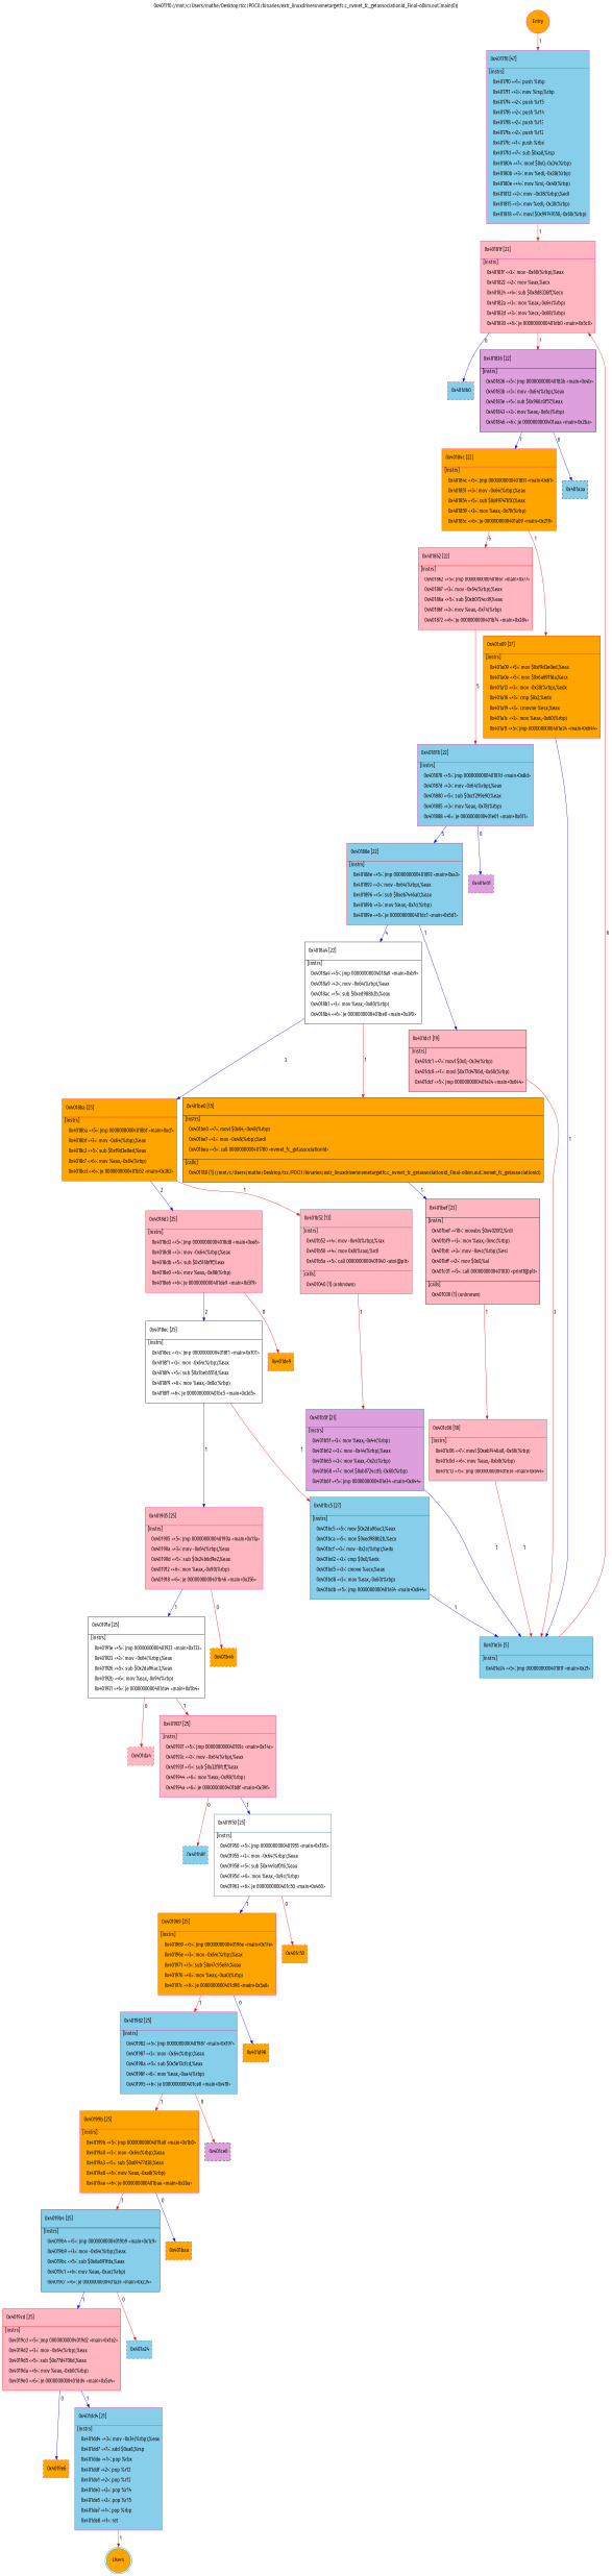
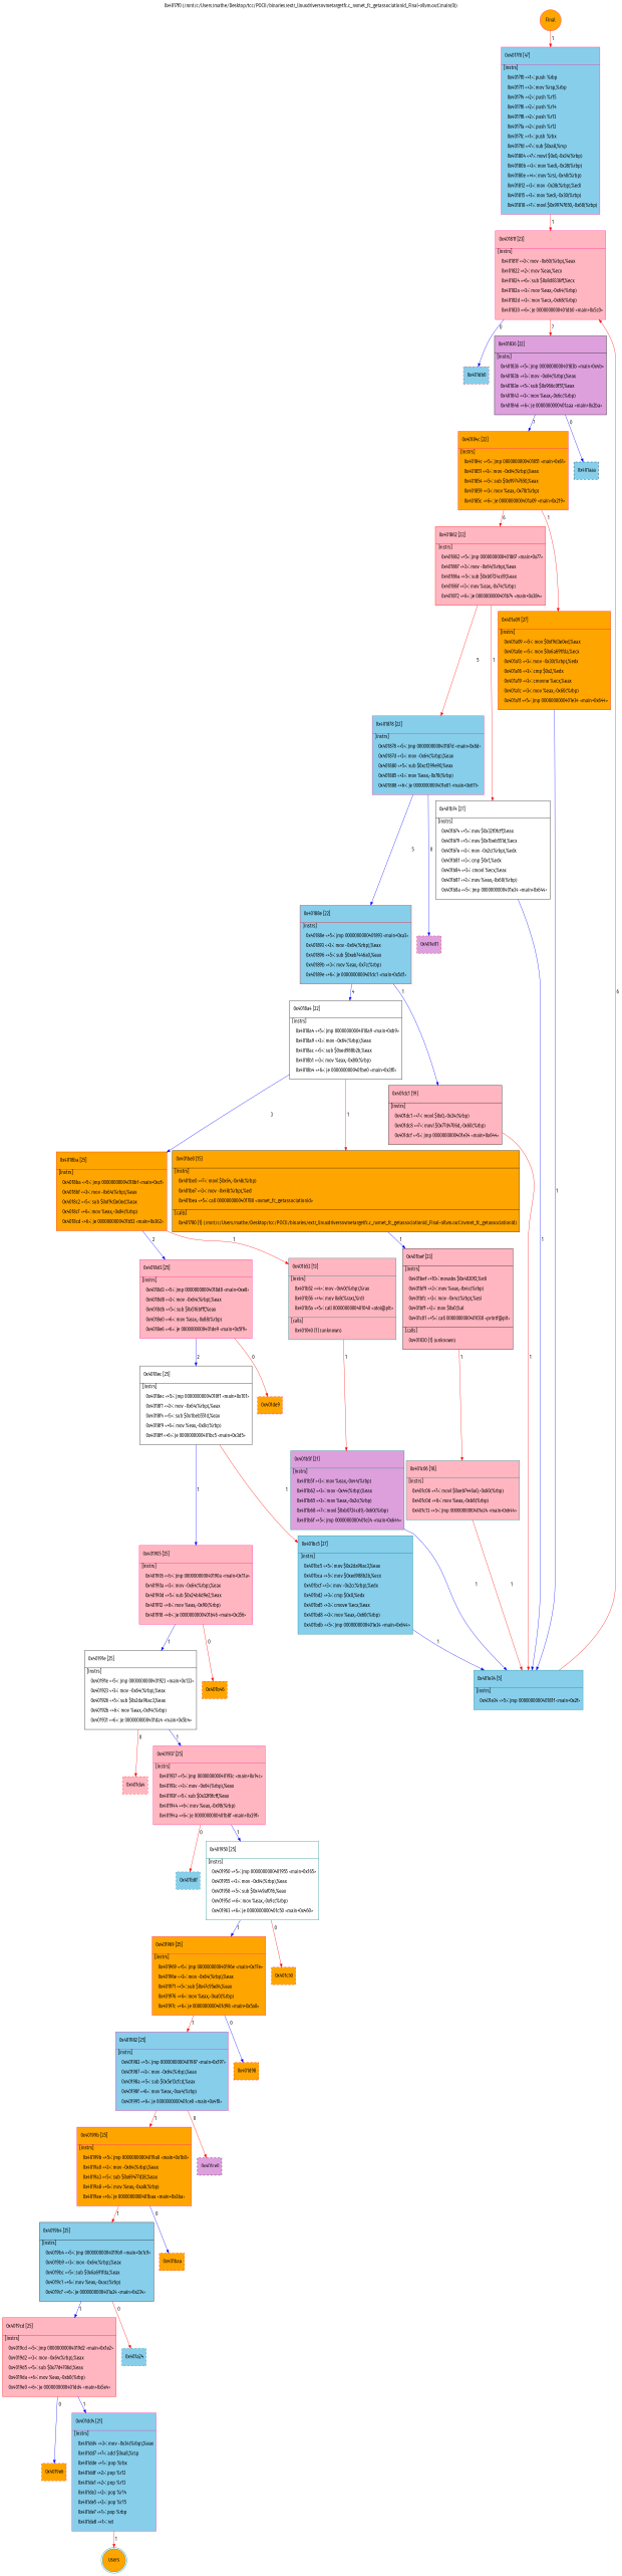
  digraph {
    fontname="Fira Sans"
    label="0x4017f0 (/mnt/c/Users/mathe/Desktop/tcc/POCII/binaries/extr_linuxdriversnvmetargetfc.c_nvmet_fc_getassociationid_Final-ollvm.out::main(0))"
    labelloc=t
    node [color=deeppink fillcolor=orange fontname="Fira Sans" shape=record style=filled]
    edge [color=red fontname="Fira Sans"]
-   Entry [height=0.3 shape=circle width=0.3]
+   Entry [height=0.3 shape=circle width=0.3 label=Final]
    n2 [fillcolor=skyblue label="{\n     0x4017f0 [47]\l\n     | [instrs]\l\n     &nbsp;&nbsp;0x4017f0 \<+1\>: push %rbp\l\n     &nbsp;&nbsp;0x4017f1 \<+3\>: mov %rsp,%rbp\l\n     &nbsp;&nbsp;0x4017f4 \<+2\>: push %r15\l\n     &nbsp;&nbsp;0x4017f6 \<+2\>: push %r14\l\n     &nbsp;&nbsp;0x4017f8 \<+2\>: push %r13\l\n     &nbsp;&nbsp;0x4017fa \<+2\>: push %r12\l\n     &nbsp;&nbsp;0x4017fc \<+1\>: push %rbx\l\n     &nbsp;&nbsp;0x4017fd \<+7\>: sub $0xa8,%rsp\l\n     &nbsp;&nbsp;0x401804 \<+7\>: movl $0x0,-0x34(%rbp)\l\n     &nbsp;&nbsp;0x40180b \<+3\>: mov %edi,-0x38(%rbp)\l\n     &nbsp;&nbsp;0x40180e \<+4\>: mov %rsi,-0x40(%rbp)\l\n     &nbsp;&nbsp;0x401812 \<+3\>: mov -0x38(%rbp),%edi\l\n     &nbsp;&nbsp;0x401815 \<+3\>: mov %edi,-0x30(%rbp)\l\n     &nbsp;&nbsp;0x401818 \<+7\>: movl $0x99747650,-0x60(%rbp)\l\n  }"]
    n3 [fillcolor=lightpink label="{\n     0x40181f [23]\l\n     | [instrs]\l\n     &nbsp;&nbsp;0x40181f \<+3\>: mov -0x60(%rbp),%eax\l\n     &nbsp;&nbsp;0x401822 \<+2\>: mov %eax,%ecx\l\n     &nbsp;&nbsp;0x401824 \<+6\>: sub $0x8d8336ff,%ecx\l\n     &nbsp;&nbsp;0x40182a \<+3\>: mov %eax,-0x64(%rbp)\l\n     &nbsp;&nbsp;0x40182d \<+3\>: mov %ecx,-0x68(%rbp)\l\n     &nbsp;&nbsp;0x401830 \<+6\>: je 0000000000401db0 \<main+0x5c0\>\l\n  }"]
    n4 [color=red fillcolor=skyblue label="{\n     0x401db0\l\n  }" style="dashed,filled"]
    n5 [color=black fillcolor=plum label="{\n     0x401836 [22]\l\n     | [instrs]\l\n     &nbsp;&nbsp;0x401836 \<+5\>: jmp 000000000040183b \<main+0x4b\>\l\n     &nbsp;&nbsp;0x40183b \<+3\>: mov -0x64(%rbp),%eax\l\n     &nbsp;&nbsp;0x40183e \<+5\>: sub $0x966c0f57,%eax\l\n     &nbsp;&nbsp;0x401843 \<+3\>: mov %eax,-0x6c(%rbp)\l\n     &nbsp;&nbsp;0x401846 \<+6\>: je 0000000000401aaa \<main+0x2ba\>\l\n  }"]
    n6 [color=black fillcolor=skyblue label="{\n     0x401aaa\l\n  }" style="dashed,filled"]
    n7 [label="{\n     0x40184c [22]\l\n     | [instrs]\l\n     &nbsp;&nbsp;0x40184c \<+5\>: jmp 0000000000401851 \<main+0x61\>\l\n     &nbsp;&nbsp;0x401851 \<+3\>: mov -0x64(%rbp),%eax\l\n     &nbsp;&nbsp;0x401854 \<+5\>: sub $0x99747650,%eax\l\n     &nbsp;&nbsp;0x401859 \<+3\>: mov %eax,-0x70(%rbp)\l\n     &nbsp;&nbsp;0x40185c \<+6\>: je 0000000000401a09 \<main+0x219\>\l\n  }"]
    n8 [color=red label="{\n     0x401a09 [27]\l\n     | [instrs]\l\n     &nbsp;&nbsp;0x401a09 \<+5\>: mov $0xf9d3e0ed,%eax\l\n     &nbsp;&nbsp;0x401a0e \<+5\>: mov $0x6a691fda,%ecx\l\n     &nbsp;&nbsp;0x401a13 \<+3\>: mov -0x30(%rbp),%edx\l\n     &nbsp;&nbsp;0x401a16 \<+3\>: cmp $0x2,%edx\l\n     &nbsp;&nbsp;0x401a19 \<+3\>: cmovne %ecx,%eax\l\n     &nbsp;&nbsp;0x401a1c \<+3\>: mov %eax,-0x60(%rbp)\l\n     &nbsp;&nbsp;0x401a1f \<+5\>: jmp 0000000000401e34 \<main+0x644\>\l\n  }"]
    n9 [color=red fillcolor=lightpink label="{\n     0x401862 [22]\l\n     | [instrs]\l\n     &nbsp;&nbsp;0x401862 \<+5\>: jmp 0000000000401867 \<main+0x77\>\l\n     &nbsp;&nbsp;0x401867 \<+3\>: mov -0x64(%rbp),%eax\l\n     &nbsp;&nbsp;0x40186a \<+5\>: sub $0xb0724cd9,%eax\l\n     &nbsp;&nbsp;0x40186f \<+3\>: mov %eax,-0x74(%rbp)\l\n     &nbsp;&nbsp;0x401872 \<+6\>: je 0000000000401b74 \<main+0x384\>\l\n  }"]
    n10 [color=teal height=0.3 label=Users peripheries=2 shape=circle width=0.3]
    n11 [color=teal fillcolor=skyblue label="{\n     0x401e34 [5]\l\n     | [instrs]\l\n     &nbsp;&nbsp;0x401e34 \<+5\>: jmp 000000000040181f \<main+0x2f\>\l\n  }"]
+   n12 [color=black fillcolor=white label="{\n     0x401b74 [27]\l\n     | [instrs]\l\n     &nbsp;&nbsp;0x401b74 \<+5\>: mov $0x32f0fcff,%eax\l\n     &nbsp;&nbsp;0x401b79 \<+5\>: mov $0x1beb551d,%ecx\l\n     &nbsp;&nbsp;0x401b7e \<+3\>: mov -0x2c(%rbp),%edx\l\n     &nbsp;&nbsp;0x401b81 \<+3\>: cmp $0x1,%edx\l\n     &nbsp;&nbsp;0x401b84 \<+3\>: cmovl %ecx,%eax\l\n     &nbsp;&nbsp;0x401b87 \<+3\>: mov %eax,-0x60(%rbp)\l\n     &nbsp;&nbsp;0x401b8a \<+5\>: jmp 0000000000401e34 \<main+0x644\>\l\n  }"]
    n13 [fillcolor=skyblue label="{\n     0x401878 [22]\l\n     | [instrs]\l\n     &nbsp;&nbsp;0x401878 \<+5\>: jmp 000000000040187d \<main+0x8d\>\l\n     &nbsp;&nbsp;0x40187d \<+3\>: mov -0x64(%rbp),%eax\l\n     &nbsp;&nbsp;0x401880 \<+5\>: sub $0xcf299e90,%eax\l\n     &nbsp;&nbsp;0x401885 \<+3\>: mov %eax,-0x78(%rbp)\l\n     &nbsp;&nbsp;0x401888 \<+6\>: je 0000000000401e01 \<main+0x611\>\l\n  }"]
    n14 [label="{\n     0x4019e6\l\n  }" style="dashed,filled"]
    n15 [color=red fillcolor=plum label="{\n     0x401e01\l\n  }" style="dashed,filled"]
    n16 [color=red fillcolor=skyblue label="{\n     0x40188e [22]\l\n     | [instrs]\l\n     &nbsp;&nbsp;0x40188e \<+5\>: jmp 0000000000401893 \<main+0xa3\>\l\n     &nbsp;&nbsp;0x401893 \<+3\>: mov -0x64(%rbp),%eax\l\n     &nbsp;&nbsp;0x401896 \<+5\>: sub $0xeb7446a0,%eax\l\n     &nbsp;&nbsp;0x40189b \<+3\>: mov %eax,-0x7c(%rbp)\l\n     &nbsp;&nbsp;0x40189e \<+6\>: je 0000000000401dc1 \<main+0x5d1\>\l\n  }"]
    n17 [fillcolor=skyblue label="{\n     0x401dd4 [21]\l\n     | [instrs]\l\n     &nbsp;&nbsp;0x401dd4 \<+3\>: mov -0x34(%rbp),%eax\l\n     &nbsp;&nbsp;0x401dd7 \<+7\>: add $0xa8,%rsp\l\n     &nbsp;&nbsp;0x401dde \<+1\>: pop %rbx\l\n     &nbsp;&nbsp;0x401ddf \<+2\>: pop %r12\l\n     &nbsp;&nbsp;0x401de1 \<+2\>: pop %r13\l\n     &nbsp;&nbsp;0x401de3 \<+2\>: pop %r14\l\n     &nbsp;&nbsp;0x401de5 \<+2\>: pop %r15\l\n     &nbsp;&nbsp;0x401de7 \<+1\>: pop %rbp\l\n     &nbsp;&nbsp;0x401de8 \<+1\>: ret\l\n  }"]
    n18 [color=black fillcolor=lightpink label="{\n     0x401dc1 [19]\l\n     | [instrs]\l\n     &nbsp;&nbsp;0x401dc1 \<+7\>: movl $0x0,-0x34(%rbp)\l\n     &nbsp;&nbsp;0x401dc8 \<+7\>: movl $0x77d4706d,-0x60(%rbp)\l\n     &nbsp;&nbsp;0x401dcf \<+5\>: jmp 0000000000401e34 \<main+0x644\>\l\n  }"]
    n19 [color=black fillcolor=white label="{\n     0x4018a4 [22]\l\n     | [instrs]\l\n     &nbsp;&nbsp;0x4018a4 \<+5\>: jmp 00000000004018a9 \<main+0xb9\>\l\n     &nbsp;&nbsp;0x4018a9 \<+3\>: mov -0x64(%rbp),%eax\l\n     &nbsp;&nbsp;0x4018ac \<+5\>: sub $0xed988b2b,%eax\l\n     &nbsp;&nbsp;0x4018b1 \<+3\>: mov %eax,-0x80(%rbp)\l\n     &nbsp;&nbsp;0x4018b4 \<+6\>: je 0000000000401be0 \<main+0x3f0\>\l\n  }"]
    n20 [color=red fillcolor=lightpink label="{\n     0x4019cd [25]\l\n     | [instrs]\l\n     &nbsp;&nbsp;0x4019cd \<+5\>: jmp 00000000004019d2 \<main+0x1e2\>\l\n     &nbsp;&nbsp;0x4019d2 \<+3\>: mov -0x64(%rbp),%eax\l\n     &nbsp;&nbsp;0x4019d5 \<+5\>: sub $0x77d4706d,%eax\l\n     &nbsp;&nbsp;0x4019da \<+6\>: mov %eax,-0xb0(%rbp)\l\n     &nbsp;&nbsp;0x4019e0 \<+6\>: je 0000000000401dd4 \<main+0x5e4\>\l\n  }"]
    n21 [color=black label="{\n     0x401be0 [15]\l\n     | [instrs]\l\n     &nbsp;&nbsp;0x401be0 \<+7\>: movl $0x64,-0x48(%rbp)\l\n     &nbsp;&nbsp;0x401be7 \<+3\>: mov -0x48(%rbp),%edi\l\n     &nbsp;&nbsp;0x401bea \<+5\>: call 0000000000401780 \<nvmet_fc_getassociationid\>\l\n     | [calls]\l\n     &nbsp;&nbsp;0x401780 \{1\} (/mnt/c/Users/mathe/Desktop/tcc/POCII/binaries/extr_linuxdriversnvmetargetfc.c_nvmet_fc_getassociationid_Final-ollvm.out::nvmet_fc_getassociationid)\l\n  }"]
    n22 [color=red label="{\n     0x4018ba [25]\l\n     | [instrs]\l\n     &nbsp;&nbsp;0x4018ba \<+5\>: jmp 00000000004018bf \<main+0xcf\>\l\n     &nbsp;&nbsp;0x4018bf \<+3\>: mov -0x64(%rbp),%eax\l\n     &nbsp;&nbsp;0x4018c2 \<+5\>: sub $0xf9d3e0ed,%eax\l\n     &nbsp;&nbsp;0x4018c7 \<+6\>: mov %eax,-0x84(%rbp)\l\n     &nbsp;&nbsp;0x4018cd \<+6\>: je 0000000000401b52 \<main+0x362\>\l\n  }"]
    n23 [color=teal fillcolor=skyblue label="{\n     0x401a24\l\n  }" style="dashed,filled"]
    n24 [color=black fillcolor=lightpink label="{\n     0x401bef [23]\l\n     | [instrs]\l\n     &nbsp;&nbsp;0x401bef \<+10\>: movabs $0x4020f2,%rdi\l\n     &nbsp;&nbsp;0x401bf9 \<+3\>: mov %eax,-0x4c(%rbp)\l\n     &nbsp;&nbsp;0x401bfc \<+3\>: mov -0x4c(%rbp),%esi\l\n     &nbsp;&nbsp;0x401bff \<+2\>: mov $0x0,%al\l\n     &nbsp;&nbsp;0x401c01 \<+5\>: call 0000000000401030 \<printf@plt\>\l\n     | [calls]\l\n     &nbsp;&nbsp;0x401030 \{1\} (unknown)\l\n  }"]
    n25 [color=teal fillcolor=lightpink label="{\n     0x401b52 [13]\l\n     | [instrs]\l\n     &nbsp;&nbsp;0x401b52 \<+4\>: mov -0x40(%rbp),%rax\l\n     &nbsp;&nbsp;0x401b56 \<+4\>: mov 0x8(%rax),%rdi\l\n     &nbsp;&nbsp;0x401b5a \<+5\>: call 0000000000401040 \<atoi@plt\>\l\n     | [calls]\l\n     &nbsp;&nbsp;0x401040 \{1\} (unknown)\l\n  }"]
    n26 [fillcolor=lightpink label="{\n     0x4018d3 [25]\l\n     | [instrs]\l\n     &nbsp;&nbsp;0x4018d3 \<+5\>: jmp 00000000004018d8 \<main+0xe8\>\l\n     &nbsp;&nbsp;0x4018d8 \<+3\>: mov -0x64(%rbp),%eax\l\n     &nbsp;&nbsp;0x4018db \<+5\>: sub $0x516bfff,%eax\l\n     &nbsp;&nbsp;0x4018e0 \<+6\>: mov %eax,-0x88(%rbp)\l\n     &nbsp;&nbsp;0x4018e6 \<+6\>: je 0000000000401de9 \<main+0x5f9\>\l\n  }"]
    n27 [color=black fillcolor=skyblue label="{\n     0x4019b4 [25]\l\n     | [instrs]\l\n     &nbsp;&nbsp;0x4019b4 \<+5\>: jmp 00000000004019b9 \<main+0x1c9\>\l\n     &nbsp;&nbsp;0x4019b9 \<+3\>: mov -0x64(%rbp),%eax\l\n     &nbsp;&nbsp;0x4019bc \<+5\>: sub $0x6a691fda,%eax\l\n     &nbsp;&nbsp;0x4019c1 \<+6\>: mov %eax,-0xac(%rbp)\l\n     &nbsp;&nbsp;0x4019c7 \<+6\>: je 0000000000401a24 \<main+0x234\>\l\n  }"]
    n28 [color=teal fillcolor=lightpink label="{\n     0x401c06 [18]\l\n     | [instrs]\l\n     &nbsp;&nbsp;0x401c06 \<+7\>: movl $0xeb7446a0,-0x60(%rbp)\l\n     &nbsp;&nbsp;0x401c0d \<+6\>: mov %eax,-0xb8(%rbp)\l\n     &nbsp;&nbsp;0x401c13 \<+5\>: jmp 0000000000401e34 \<main+0x644\>\l\n  }"]
    n29 [color=teal fillcolor=plum label="{\n     0x401b5f [21]\l\n     | [instrs]\l\n     &nbsp;&nbsp;0x401b5f \<+3\>: mov %eax,-0x44(%rbp)\l\n     &nbsp;&nbsp;0x401b62 \<+3\>: mov -0x44(%rbp),%eax\l\n     &nbsp;&nbsp;0x401b65 \<+3\>: mov %eax,-0x2c(%rbp)\l\n     &nbsp;&nbsp;0x401b68 \<+7\>: movl $0xb0724cd9,-0x60(%rbp)\l\n     &nbsp;&nbsp;0x401b6f \<+5\>: jmp 0000000000401e34 \<main+0x644\>\l\n  }"]
    n30 [label="{\n     0x401de9\l\n  }" style="dashed,filled"]
    n31 [color=black fillcolor=white label="{\n     0x4018ec [25]\l\n     | [instrs]\l\n     &nbsp;&nbsp;0x4018ec \<+5\>: jmp 00000000004018f1 \<main+0x101\>\l\n     &nbsp;&nbsp;0x4018f1 \<+3\>: mov -0x64(%rbp),%eax\l\n     &nbsp;&nbsp;0x4018f4 \<+5\>: sub $0x1beb551d,%eax\l\n     &nbsp;&nbsp;0x4018f9 \<+6\>: mov %eax,-0x8c(%rbp)\l\n     &nbsp;&nbsp;0x4018ff \<+6\>: je 0000000000401bc5 \<main+0x3d5\>\l\n  }"]
    n32 [color=red label="{\n     0x401baa\l\n  }" style="dashed,filled"]
    n33 [color=teal fillcolor=skyblue label="{\n     0x401bc5 [27]\l\n     | [instrs]\l\n     &nbsp;&nbsp;0x401bc5 \<+5\>: mov $0x2da96ac3,%eax\l\n     &nbsp;&nbsp;0x401bca \<+5\>: mov $0xed988b2b,%ecx\l\n     &nbsp;&nbsp;0x401bcf \<+3\>: mov -0x2c(%rbp),%edx\l\n     &nbsp;&nbsp;0x401bd2 \<+3\>: cmp $0x0,%edx\l\n     &nbsp;&nbsp;0x401bd5 \<+3\>: cmove %ecx,%eax\l\n     &nbsp;&nbsp;0x401bd8 \<+3\>: mov %eax,-0x60(%rbp)\l\n     &nbsp;&nbsp;0x401bdb \<+5\>: jmp 0000000000401e34 \<main+0x644\>\l\n  }"]
    n34 [fillcolor=lightpink label="{\n     0x401905 [25]\l\n     | [instrs]\l\n     &nbsp;&nbsp;0x401905 \<+5\>: jmp 000000000040190a \<main+0x11a\>\l\n     &nbsp;&nbsp;0x40190a \<+3\>: mov -0x64(%rbp),%eax\l\n     &nbsp;&nbsp;0x40190d \<+5\>: sub $0x24b6d9e2,%eax\l\n     &nbsp;&nbsp;0x401912 \<+6\>: mov %eax,-0x90(%rbp)\l\n     &nbsp;&nbsp;0x401918 \<+6\>: je 0000000000401b46 \<main+0x356\>\l\n  }"]
    n35 [label="{\n     0x40199b [25]\l\n     | [instrs]\l\n     &nbsp;&nbsp;0x40199b \<+5\>: jmp 00000000004019a0 \<main+0x1b0\>\l\n     &nbsp;&nbsp;0x4019a0 \<+3\>: mov -0x64(%rbp),%eax\l\n     &nbsp;&nbsp;0x4019a3 \<+5\>: sub $0x69477d38,%eax\l\n     &nbsp;&nbsp;0x4019a8 \<+6\>: mov %eax,-0xa8(%rbp)\l\n     &nbsp;&nbsp;0x4019ae \<+6\>: je 0000000000401baa \<main+0x3ba\>\l\n  }"]
    n36 [color=red label="{\n     0x401b46\l\n  }" style="dashed,filled"]
    n37 [color=black fillcolor=white label="{\n     0x40191e [25]\l\n     | [instrs]\l\n     &nbsp;&nbsp;0x40191e \<+5\>: jmp 0000000000401923 \<main+0x133\>\l\n     &nbsp;&nbsp;0x401923 \<+3\>: mov -0x64(%rbp),%eax\l\n     &nbsp;&nbsp;0x401926 \<+5\>: sub $0x2da96ac3,%eax\l\n     &nbsp;&nbsp;0x40192b \<+6\>: mov %eax,-0x94(%rbp)\l\n     &nbsp;&nbsp;0x401931 \<+6\>: je 0000000000401da4 \<main+0x5b4\>\l\n  }"]
    n38 [color=black fillcolor=plum label="{\n     0x401ce0\l\n  }" style="dashed,filled"]
    n39 [color=red fillcolor=lightpink label="{\n     0x401da4\l\n  }" style="dashed,filled"]
    n40 [fillcolor=lightpink label="{\n     0x401937 [25]\l\n     | [instrs]\l\n     &nbsp;&nbsp;0x401937 \<+5\>: jmp 000000000040193c \<main+0x14c\>\l\n     &nbsp;&nbsp;0x40193c \<+3\>: mov -0x64(%rbp),%eax\l\n     &nbsp;&nbsp;0x40193f \<+5\>: sub $0x32f0fcff,%eax\l\n     &nbsp;&nbsp;0x401944 \<+6\>: mov %eax,-0x98(%rbp)\l\n     &nbsp;&nbsp;0x40194a \<+6\>: je 0000000000401b8f \<main+0x39f\>\l\n  }"]
    n41 [fillcolor=skyblue label="{\n     0x401982 [25]\l\n     | [instrs]\l\n     &nbsp;&nbsp;0x401982 \<+5\>: jmp 0000000000401987 \<main+0x197\>\l\n     &nbsp;&nbsp;0x401987 \<+3\>: mov -0x64(%rbp),%eax\l\n     &nbsp;&nbsp;0x40198a \<+5\>: sub $0x5e13cfcd,%eax\l\n     &nbsp;&nbsp;0x40198f \<+6\>: mov %eax,-0xa4(%rbp)\l\n     &nbsp;&nbsp;0x401995 \<+6\>: je 0000000000401ce0 \<main+0x4f0\>\l\n  }"]
    n42 [color=teal fillcolor=skyblue label="{\n     0x401b8f\l\n  }" style="dashed,filled"]
    n43 [color=teal fillcolor=white label="{\n     0x401950 [25]\l\n     | [instrs]\l\n     &nbsp;&nbsp;0x401950 \<+5\>: jmp 0000000000401955 \<main+0x165\>\l\n     &nbsp;&nbsp;0x401955 \<+3\>: mov -0x64(%rbp),%eax\l\n     &nbsp;&nbsp;0x401958 \<+5\>: sub $0x449af016,%eax\l\n     &nbsp;&nbsp;0x40195d \<+6\>: mov %eax,-0x9c(%rbp)\l\n     &nbsp;&nbsp;0x401963 \<+6\>: je 0000000000401c50 \<main+0x460\>\l\n  }"]
    n44 [color=red label="{\n     0x401d98\l\n  }" style="dashed,filled"]
    n45 [label="{\n     0x401969 [25]\l\n     | [instrs]\l\n     &nbsp;&nbsp;0x401969 \<+5\>: jmp 000000000040196e \<main+0x17e\>\l\n     &nbsp;&nbsp;0x40196e \<+3\>: mov -0x64(%rbp),%eax\l\n     &nbsp;&nbsp;0x401971 \<+5\>: sub $0x47c95e84,%eax\l\n     &nbsp;&nbsp;0x401976 \<+6\>: mov %eax,-0xa0(%rbp)\l\n     &nbsp;&nbsp;0x40197c \<+6\>: je 0000000000401d98 \<main+0x5a8\>\l\n  }"]
    n46 [label="{\n     0x401c50\l\n  }" style="dashed,filled"]
    Entry -> n2 [label=" 1"]
    n2 -> n3 [label=" 1"]
    n3 -> n4 [color=blue label=" 0"]
    n3 -> n5 [label=" 7"]
    n5 -> n6 [color=blue label=" 0"]
    n5 -> n7 [color=blue label=" 7"]
    n7 -> n8 [label=" 1"]
    n7 -> n9 [label=" 6"]
    n8 -> n11 [color=blue label=" 1"]
+   n9 -> n12 [label=" 1"]
    n9 -> n13 [label=" 5"]
    n11 -> n3 [label=" 6"]
+   n12 -> n11 [color=blue label=" 1"]
    n13 -> n15 [color=blue label=" 0"]
    n13 -> n16 [color=blue label=" 5"]
    n16 -> n18 [color=blue label=" 1"]
    n16 -> n19 [color=blue label=" 4"]
    n17 -> n10 [label=" 1"]
-   n18 -> n11 [label=" 3"]
+   n18 -> n11 [label=" 1"]
    n19 -> n21 [label=" 1"]
    n19 -> n22 [color=blue label=" 3"]
    n20 -> n14 [color=blue label=" 0"]
    n20 -> n17 [color=blue label=" 1"]
    n21 -> n24 [color=blue label=" 1"]
    n22 -> n25 [label=" 1"]
    n22 -> n26 [color=blue label=" 2"]
    n24 -> n28 [label=" 1"]
    n25 -> n29 [label=" 1"]
    n26 -> n30 [label=" 0"]
    n26 -> n31 [color=blue label=" 2"]
    n27 -> n20 [color=blue label=" 1"]
    n27 -> n23 [label=" 0"]
    n28 -> n11 [label=" 1"]
    n29 -> n11 [color=blue label=" 1"]
    n31 -> n33 [label=" 1"]
    n31 -> n34 [color=blue label=" 1"]
    n33 -> n11 [color=blue label=" 1"]
    n34 -> n36 [label=" 0"]
    n34 -> n37 [color=blue label=" 1"]
    n35 -> n27 [label=" 1"]
    n35 -> n32 [color=blue label=" 0"]
    n37 -> n39 [label=" 0"]
-   n37 -> n40 [label=" 1"]
+   n37 -> n40 [color=blue label=" 1"]
    n40 -> n42 [label=" 0"]
    n40 -> n43 [color=blue label=" 1"]
    n41 -> n35 [label=" 1"]
    n41 -> n38 [label=" 0"]
    n43 -> n45 [color=blue label=" 1"]
    n43 -> n46 [label=" 0"]
    n45 -> n41 [label=" 1"]
    n45 -> n44 [color=blue label=" 0"]
  }
